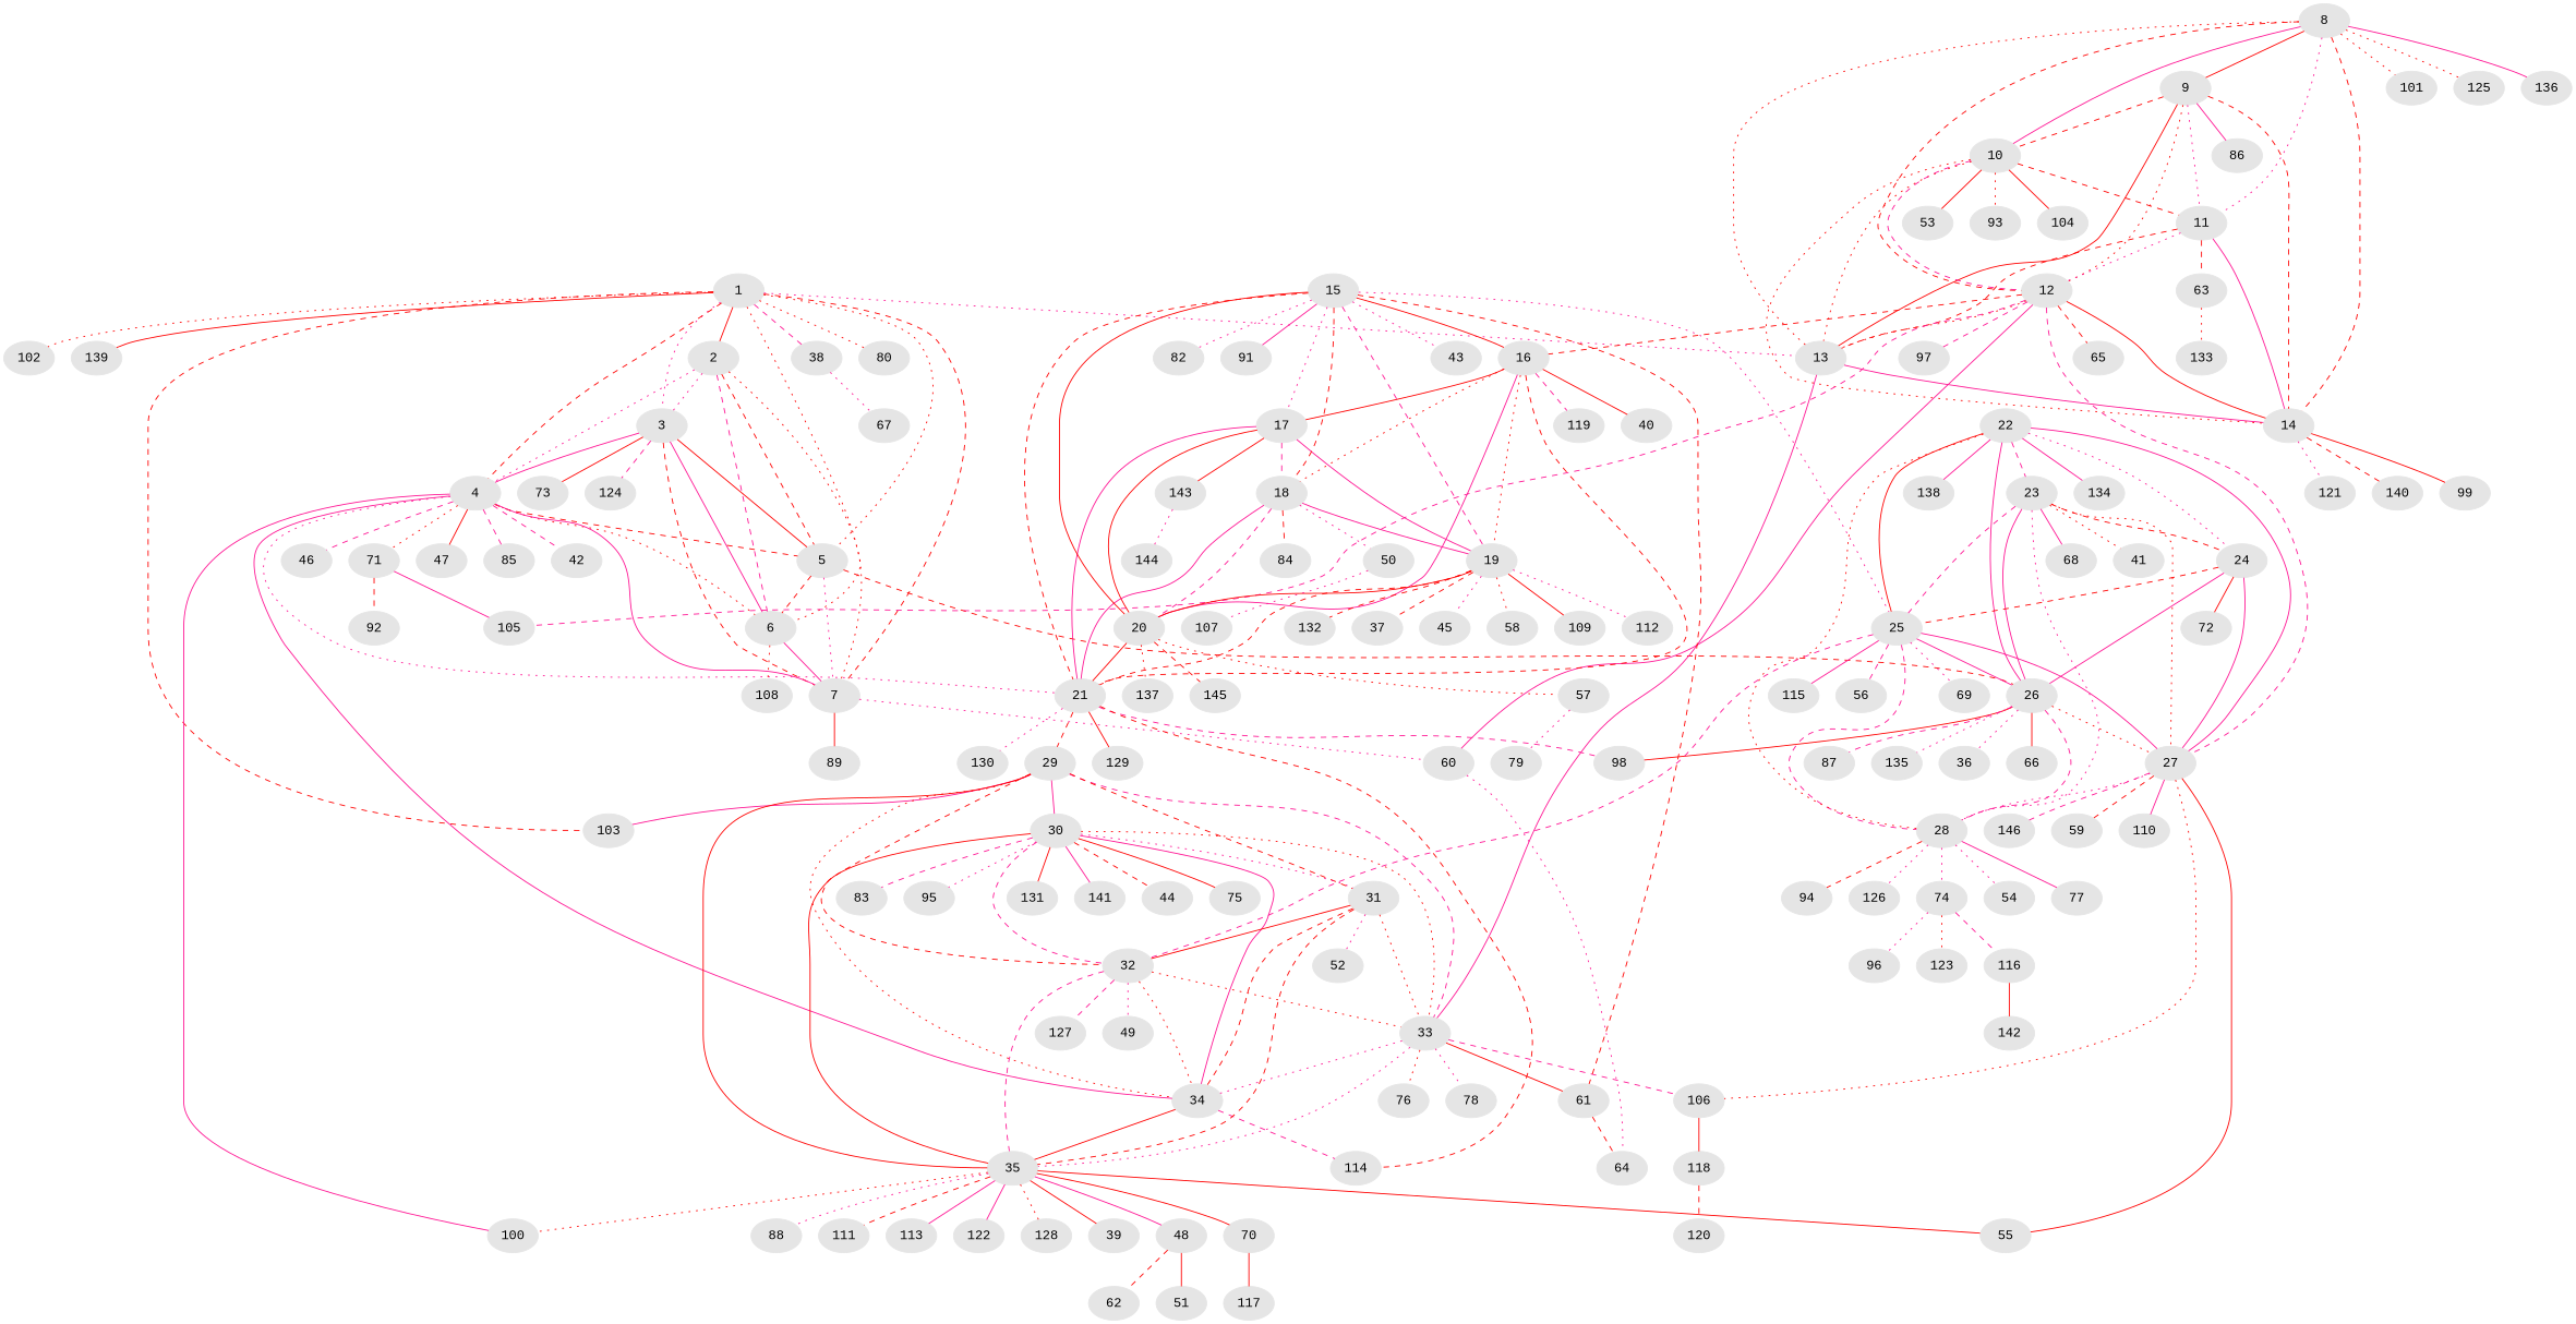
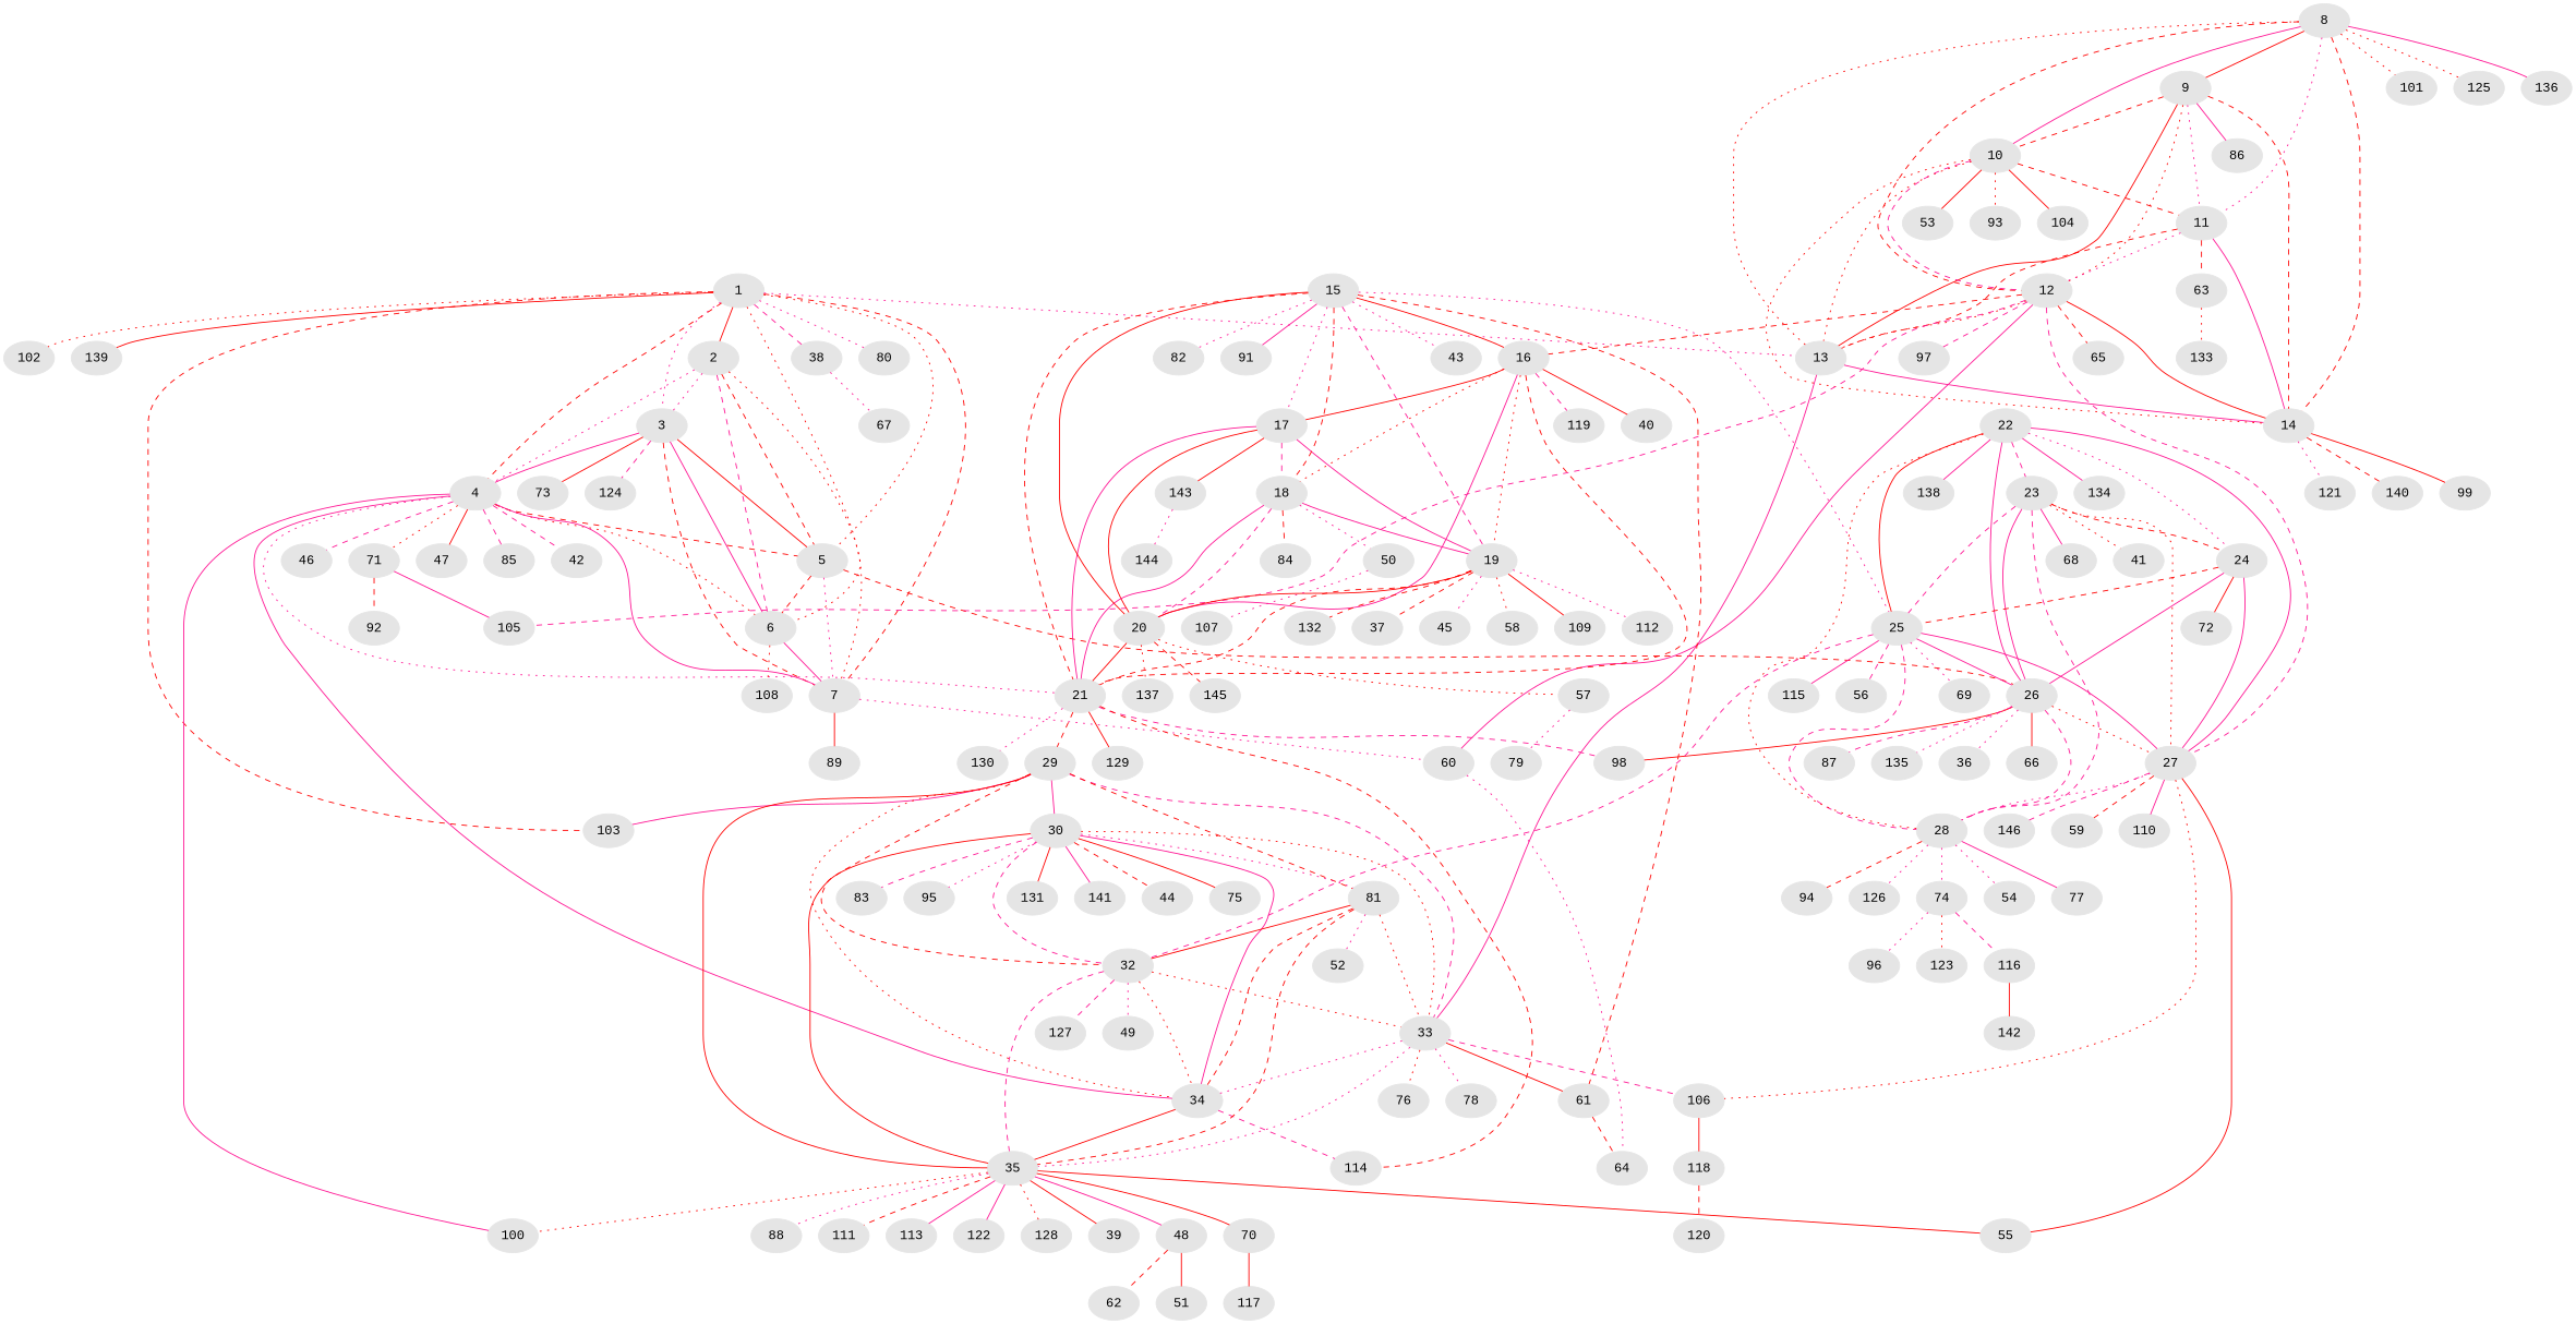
  graph {
    fontname="Liberation Mono"
    node [color=gray90 fontname="Liberation Mono" style=filled]
    edge [color=red fontname="Liberation Mono" style=solid]
    1
    2
    3
    4
    5
    6
    7
    13
    38
    80
    102
    103
    139
    73
    124
    21
    34
    42
    46
    47
    71
    85
    100
    26
    108
    60
    89
    14
    33
    67
    29
    98
    114
    129
    130
    35
    105
    92
    27
    28
    36
    66
    87
    135
    64
    8
    9
    10
    11
    12
    101
    125
    136
    86
    53
    93
    104
    63
    16
    65
    97
    99
    121
    140
    133
    17
    18
    19
    20
    40
    119
    55
    59
    106
    110
    146
    61
    76
    78
    15
    25
    43
    82
    91
    143
    50
    84
    37
    45
    58
    109
    112
    132
    57
    137
    145
    32
    56
    69
    115
    144
    107
    79
    30
-   31
+   31 [label=81]
    22
    23
    24
    134
    138
    41
    68
    72
    54
    74
    77
    94
    126
    49
    127
    118
    96
    116
    123
    44
    75
    83
    95
    131
    141
    52
    39
    48
    70
    88
    111
    113
    122
    128
    51
    62
    117
    142
    120
    1 -- 2
    1 -- 3 [color=deeppink style=dotted]
    1 -- 4 [style=dashed]
    1 -- 5 [style=dotted]
    1 -- 6 [style=dotted]
    1 -- 7 [style=dashed]
    1 -- 13 [color=deeppink style=dotted]
    1 -- 38 [color=deeppink style=dashed]
-   1 -- 80 [style=dotted]
+   1 -- 80 [color=deeppink style=dotted]
    1 -- 102 [style=dotted]
    1 -- 103 [style=dashed]
    1 -- 139
    2 -- 3 [color=deeppink style=dotted]
    2 -- 4 [color=deeppink style=dotted]
    2 -- 5 [style=dashed]
    2 -- 6 [color=deeppink style=dashed]
    2 -- 7 [style=dotted]
    3 -- 4 [color=deeppink]
    3 -- 5
    3 -- 6 [color=deeppink]
    3 -- 7 [style=dashed]
    3 -- 73
    3 -- 124 [color=deeppink style=dashed]
    4 -- 5 [style=dashed]
    4 -- 6 [style=dotted]
    4 -- 7 [color=deeppink]
    4 -- 21 [color=deeppink style=dotted]
    4 -- 34 [color=deeppink]
    4 -- 42 [color=deeppink style=dashed]
    4 -- 46 [color=deeppink style=dashed]
    4 -- 47
    4 -- 71 [style=dotted]
    4 -- 85 [color=deeppink style=dashed]
    4 -- 100 [color=deeppink]
    5 -- 6 [style=dashed]
    5 -- 7 [color=deeppink style=dotted]
    5 -- 26 [style=dashed]
    6 -- 7 [color=deeppink]
    6 -- 108 [style=dotted]
    7 -- 60 [color=deeppink style=dotted]
    7 -- 89
    13 -- 14 [color=deeppink]
    13 -- 33 [color=deeppink]
    38 -- 67 [color=deeppink style=dotted]
    21 -- 29 [style=dashed]
    21 -- 98 [color=deeppink style=dashed]
    21 -- 114 [style=dashed]
    21 -- 129
    21 -- 130 [color=deeppink style=dotted]
    34 -- 114 [color=deeppink style=dashed]
    34 -- 35
    71 -- 105 [color=deeppink]
    71 -- 92 [style=dashed]
    26 -- 98
    26 -- 27 [style=dotted]
    26 -- 28 [color=deeppink style=dashed]
    26 -- 36 [color=deeppink style=dotted]
    26 -- 66
    26 -- 87 [color=deeppink style=dashed]
    26 -- 135 [color=deeppink style=dotted]
    60 -- 64 [color=deeppink style=dotted]
    14 -- 99
    14 -- 121 [color=deeppink style=dotted]
    14 -- 140 [style=dashed]
    33 -- 34 [color=deeppink style=dotted]
    33 -- 35 [color=deeppink style=dotted]
    33 -- 106 [color=deeppink style=dashed]
    33 -- 61
    33 -- 76 [style=dotted]
    33 -- 78 [color=deeppink style=dotted]
    29 -- 103 [color=deeppink]
    29 -- 34 [style=dotted]
    29 -- 33 [color=deeppink style=dashed]
    29 -- 35
    29 -- 32 [style=dashed]
    29 -- 30 [color=deeppink]
    29 -- 31 [style=dashed]
    35 -- 100 [style=dotted]
    35 -- 55
    35 -- 39
    35 -- 48 [color=deeppink]
    35 -- 70
    35 -- 88 [color=deeppink style=dotted]
    35 -- 111 [style=dashed]
    35 -- 113 [color=deeppink]
    35 -- 122 [color=deeppink]
    35 -- 128 [style=dotted]
    27 -- 28 [color=deeppink style=dotted]
    27 -- 55
    27 -- 59 [style=dashed]
    27 -- 106 [style=dotted]
    27 -- 110 [color=deeppink]
    27 -- 146 [color=deeppink style=dashed]
    28 -- 54 [color=deeppink style=dotted]
    28 -- 74 [color=deeppink style=dotted]
    28 -- 77 [color=deeppink]
    28 -- 94 [style=dashed]
    28 -- 126 [color=deeppink style=dotted]
    8 -- 13 [style=dotted]
    8 -- 14 [style=dashed]
    8 -- 9
    8 -- 10 [color=deeppink]
    8 -- 11 [color=deeppink style=dotted]
    8 -- 12 [style=dashed]
    8 -- 101 [style=dotted]
    8 -- 125 [style=dotted]
    8 -- 136 [color=deeppink]
    9 -- 13
    9 -- 14 [style=dashed]
    9 -- 10 [style=dashed]
    9 -- 11 [color=deeppink style=dotted]
    9 -- 12 [style=dotted]
    9 -- 86 [color=deeppink]
    10 -- 13 [style=dotted]
    10 -- 14 [style=dotted]
    10 -- 11 [style=dashed]
    10 -- 12 [color=deeppink style=dashed]
    10 -- 53
    10 -- 93 [style=dotted]
    10 -- 104
    11 -- 13 [style=dashed]
    11 -- 14 [color=deeppink]
    11 -- 12 [color=deeppink style=dotted]
    11 -- 63 [style=dashed]
    12 -- 13 [style=dotted]
    12 -- 60 [color=deeppink]
    12 -- 14
    12 -- 105 [color=deeppink style=dashed]
    12 -- 27 [color=deeppink style=dashed]
    12 -- 16 [style=dashed]
    12 -- 65 [style=dashed]
    12 -- 97 [color=deeppink style=dashed]
    63 -- 133 [style=dotted]
    16 -- 21 [style=dashed]
    16 -- 17
    16 -- 18 [style=dotted]
    16 -- 19 [style=dotted]
    16 -- 20 [color=deeppink]
    16 -- 40
    16 -- 119 [color=deeppink style=dashed]
    17 -- 21 [color=deeppink]
    17 -- 18 [color=deeppink style=dashed]
    17 -- 19 [color=deeppink]
    17 -- 20
    17 -- 143
    18 -- 21 [color=deeppink]
    18 -- 19 [color=deeppink]
    18 -- 20 [color=deeppink style=dashed]
    18 -- 50 [color=deeppink style=dotted]
    18 -- 84 [style=dashed]
    19 -- 21 [style=dashed]
    19 -- 20
    19 -- 37 [style=dashed]
    19 -- 45 [color=deeppink style=dotted]
    19 -- 58 [style=dotted]
    19 -- 109
    19 -- 112 [color=deeppink style=dotted]
    19 -- 132 [style=dashed]
    20 -- 21
    20 -- 57 [style=dotted]
    20 -- 137 [style=dotted]
    20 -- 145 [style=dashed]
    106 -- 118
    61 -- 64 [style=dashed]
    15 -- 21 [style=dashed]
    15 -- 16
    15 -- 17 [color=deeppink style=dotted]
    15 -- 18 [style=dashed]
    15 -- 19 [color=deeppink style=dashed]
    15 -- 20
    15 -- 61 [style=dashed]
    15 -- 25 [color=deeppink style=dotted]
    15 -- 43 [color=deeppink style=dotted]
    15 -- 82 [color=deeppink style=dotted]
    15 -- 91 [color=deeppink]
    25 -- 26 [color=deeppink]
    25 -- 27 [color=deeppink]
    25 -- 28 [color=deeppink style=dashed]
    25 -- 32 [color=deeppink style=dashed]
    25 -- 56 [color=deeppink style=dashed]
    25 -- 69 [color=deeppink style=dotted]
    25 -- 115 [color=deeppink]
    143 -- 144 [color=deeppink style=dotted]
    50 -- 107 [color=deeppink style=dotted]
    57 -- 79 [color=deeppink style=dotted]
    32 -- 34 [style=dotted]
    32 -- 33 [style=dotted]
    32 -- 35 [color=deeppink style=dashed]
    32 -- 49 [color=deeppink style=dotted]
    32 -- 127 [color=deeppink style=dashed]
    30 -- 34 [color=deeppink]
    30 -- 33 [style=dotted]
    30 -- 35
    30 -- 32 [color=deeppink style=dashed]
    30 -- 31 [color=deeppink style=dotted]
    30 -- 44 [style=dashed]
    30 -- 75
    30 -- 83 [color=deeppink style=dashed]
    30 -- 95 [color=deeppink style=dotted]
    30 -- 131
    30 -- 141 [color=deeppink]
    31 -- 34 [style=dashed]
    31 -- 33 [style=dotted]
    31 -- 35 [style=dashed]
    31 -- 32
    31 -- 52 [color=deeppink style=dotted]
    22 -- 26 [color=deeppink]
    22 -- 27 [color=deeppink]
    22 -- 28 [style=dotted]
    22 -- 25
    22 -- 23 [color=deeppink style=dashed]
    22 -- 24 [color=deeppink style=dotted]
    22 -- 134 [color=deeppink]
    22 -- 138 [color=deeppink]
    23 -- 26 [color=deeppink]
    23 -- 27 [style=dotted]
-   23 -- 28 [color=deeppink style=dotted]
+   23 -- 28 [color=deeppink style=dashed]
    23 -- 25 [color=deeppink style=dashed]
    23 -- 24 [style=dashed]
    23 -- 41 [style=dotted]
    23 -- 68 [color=deeppink]
    24 -- 26 [color=deeppink]
    24 -- 27 [color=deeppink]
    24 -- 25 [style=dashed]
    24 -- 72
    74 -- 96 [color=deeppink style=dotted]
    74 -- 116 [color=deeppink style=dashed]
    74 -- 123 [style=dotted]
    118 -- 120 [style=dashed]
    116 -- 142
    48 -- 51
    48 -- 62 [style=dashed]
    70 -- 117
  }
